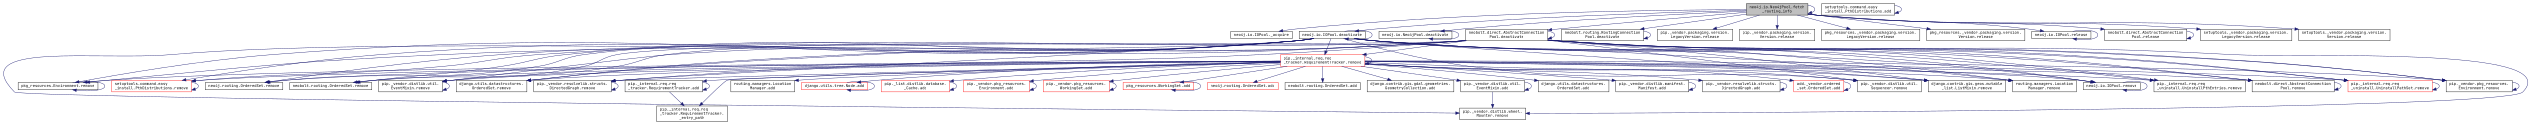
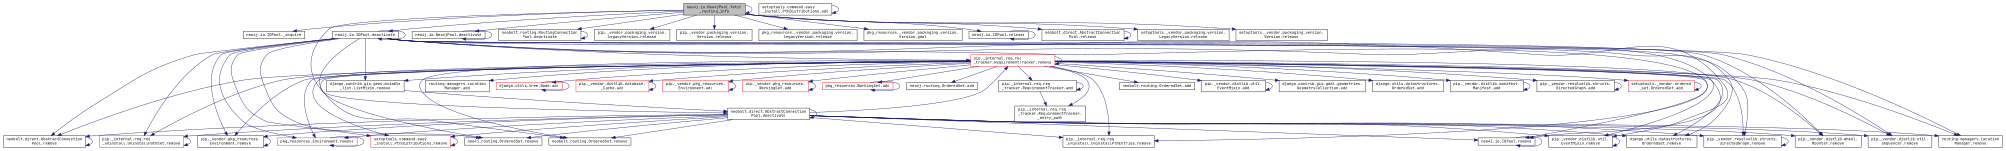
  digraph {
    fontname="JetBrains Mono"
    rankdir=TB
    node [color=black fillcolor=white fontname="JetBrains Mono" fontsize=10 shape=record style=filled]
    edge [color=midnightblue fontname="JetBrains Mono" fontsize=10 labelfontname=Helvetica labelfontsize=10 style=solid]
    n1 [fillcolor=grey75 fontcolor=black height=0.2 label="neo4j.io.Neo4jPool.fetch\l_routing_info" width=0.4]
    n2 [height=0.2 label="neo4j.io.IOPool._acquire" width=0.4]
    n3 [height=0.2 label="neo4j.io.IOPool.deactivate" width=0.4]
    n4 [height=0.2 label="neo4j.io.Neo4jPool.deactivate" width=0.4]
    n5 [height=0.2 label="neobolt.direct.AbstractConnection\lPool.deactivate" width=0.4]
    n6 [height=0.2 label="neobolt.routing.RoutingConnection\lPool.deactivate" width=0.4]
    n7 [height=0.2 label="pip._vendor.packaging.version.\lLegacyVersion.release" width=0.4]
    n8 [height=0.2 label="pip._vendor.packaging.version.\lVersion.release" width=0.4]
    n9 [height=0.2 label="pkg_resources._vendor.packaging.version.\lLegacyVersion.release" width=0.4]
-   n10 [height=0.2 label="pkg_resources._vendor.packaging.version.\lVersion.release" width=0.4]
+   n10 [height=0.2 label="pkg_resources._vendor.packaging.version.\lVersion.gdal" width=0.4]
    n11 [height=0.2 label="neo4j.io.IOPool.release" width=0.4]
    n12 [height=0.2 label="neobolt.direct.AbstractConnection\lPool.release" width=0.4]
    n13 [height=0.2 label="setuptools._vendor.packaging.version.\lLegacyVersion.release" width=0.4]
    n14 [height=0.2 label="setuptools._vendor.packaging.version.\lVersion.release" width=0.4]
    n15 [height=0.2 label="routing.managers.Location\lManager.remove" width=0.4]
    n16 [color=red height=0.2 label="pip._internal.req.req\l_tracker.RequirementTracker.remove" width=0.4]
    n17 [height=0.2 label="pip._internal.req.req\l_uninstall.UninstallPthEntries.remove" width=0.4]
    n18 [height=0.2 label="neo4j.io.IOPool.remove" width=0.4]
    n19 [height=0.2 label="neobolt.direct.AbstractConnection\lPool.remove" width=0.4]
    n20 [color=red height=0.2 label="pip._internal.req.req\l_uninstall.UninstallPathSet.remove" width=0.4]
    n21 [height=0.2 label="pip._vendor.pkg_resources.\lEnvironment.remove" width=0.4]
-   n22 [height=0.2 label="pkg_resources.Environment.remove" width=0.4]
+   n22 [color=red height=0.2 label="pkg_resources.Environment.remove" width=0.4]
    n23 [color=red height=0.2 label="setuptools.command.easy\l_install.PthDistributions.remove" width=0.4]
    n24 [height=0.2 label="neo4j.routing.OrderedSet.remove" width=0.4]
    n25 [height=0.2 label="neobolt.routing.OrderedSet.remove" width=0.4]
    n26 [height=0.2 label="pip._vendor.distlib.util.\lEventMixin.remove" width=0.4]
    n27 [height=0.2 label="django.utils.datastructures.\lOrderedSet.remove" width=0.4]
    n28 [height=0.2 label="pip._vendor.resolvelib.structs.\lDirectedGraph.remove" width=0.4]
    n29 [height=0.2 label="pip._vendor.distlib.wheel.\lMounter.remove" width=0.4]
    n30 [height=0.2 label="pip._vendor.distlib.util.\lSequencer.remove" width=0.4]
    n31 [height=0.2 label="django.contrib.gis.geos.mutable\l_list.ListMixin.remove" width=0.4]
    n32 [height=0.2 label="pip._internal.req.req\l_tracker.RequirementTracker.\l_entry_path" width=0.4]
    n33 [height=0.2 label="routing.managers.Location\lManager.add" width=0.4]
    n34 [color=red height=0.2 label="django.utils.tree.Node.add" width=0.4]
-   n35 [color=red height=0.2 label="pip._list.distlib.database.\l_Cache.add" width=0.4]
+   n35 [color=red height=0.2 label="pip._vendor.distlib.database.\l_Cache.add" width=0.4]
    n36 [color=red height=0.2 label="pip._vendor.pkg_resources.\lEnvironment.add" width=0.4]
    n37 [color=red height=0.2 label="pip._vendor.pkg_resources.\lWorkingSet.add" width=0.4]
    n38 [color=red height=0.2 label="pkg_resources.WorkingSet.add" width=0.4]
-   n39 [color=red height=0.2 label="neo4j.routing.OrderedSet.add" width=0.4]
+   n39 [height=0.2 label="neo4j.routing.OrderedSet.add" width=0.4]
    n40 [height=0.2 label="neobolt.routing.OrderedSet.add" width=0.4]
    n41 [height=0.2 label="pip._vendor.distlib.util.\lEventMixin.add" width=0.4]
    n42 [height=0.2 label="django.contrib.gis.gdal.geometries.\lGeometryCollection.add" width=0.4]
    n43 [height=0.2 label="pip._internal.req.req\l_tracker.RequirementTracker.add" width=0.4]
    n44 [height=0.2 label="django.utils.datastructures.\lOrderedSet.add" width=0.4]
    n45 [height=0.2 label="pip._vendor.distlib.manifest.\lManifest.add" width=0.4]
    n46 [height=0.2 label="pip._vendor.resolvelib.structs.\lDirectedGraph.add" width=0.4]
-   n47 [color=red height=0.2 label="add._vendor.ordered\l_set.OrderedSet.add" width=0.4]
+   n47 [color=red height=0.2 label="setuptools._vendor.ordered\l_set.OrderedSet.add" width=0.4]
    n48 [height=0.2 label="setuptools.command.easy\l_install.PthDistributions.add" width=0.4]
    n1 -> n1
    n1 -> n2
    n1 -> n3
    n1 -> n4
    n1 -> n5
    n1 -> n6
    n1 -> n7
    n1 -> n8
    n1 -> n9
    n1 -> n10
    n1 -> n11
    n1 -> n12
    n1 -> n13
    n1 -> n14
    n3 -> n3
    n3 -> n15
    n3 -> n16
    n3 -> n17
    n3 -> n18
    n3 -> n19
    n3 -> n20
    n3 -> n21
    n3 -> n22
    n3 -> n23
    n3 -> n24
    n3 -> n25
    n3 -> n26
    n3 -> n27
    n3 -> n28
    n3 -> n29
    n3 -> n30
    n3 -> n31
    n4 -> n4
    n5 -> n5
    n5 -> n15
    n5 -> n16
    n5 -> n17
    n5 -> n18
    n5 -> n19
    n5 -> n20
    n5 -> n21
    n5 -> n22
    n5 -> n23
    n5 -> n24
    n5 -> n25
    n5 -> n26
    n5 -> n27
    n5 -> n28
    n5 -> n29
    n5 -> n30
-   n5 -> n31
+   n31 -> n5
    n6 -> n6
    n11 -> n11
    n12 -> n12
    n16 -> n15
    n16 -> n16
    n16 -> n17
    n16 -> n18
    n16 -> n19
    n16 -> n20
    n16 -> n21
    n16 -> n22
    n16 -> n23
    n16 -> n24
    n16 -> n25
    n16 -> n26
    n16 -> n27
    n16 -> n28
-   n41 -> n29
+   n16 -> n29
    n16 -> n30
    n16 -> n31
    n16 -> n32
    n16 -> n33
    n16 -> n34
    n16 -> n35
    n16 -> n36
    n16 -> n37
    n16 -> n38
    n16 -> n39
    n16 -> n40
    n16 -> n41
    n16 -> n42
    n16 -> n43
    n16 -> n44
    n16 -> n45
    n16 -> n46
    n16 -> n47
    n18 -> n18
    n19 -> n19
    n20 -> n20
    n21 -> n21
    n22 -> n22
    n23 -> n23
    n26 -> n26
    n28 -> n28
    n34 -> n34
    n35 -> n35
    n36 -> n36
    n37 -> n37
    n38 -> n38
    n41 -> n41
    n43 -> n32
    n43 -> n43
    n45 -> n45
    n46 -> n46
    n47 -> n47
    n48 -> n48
  }
